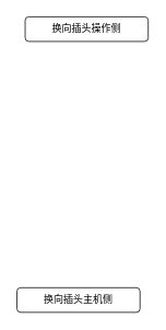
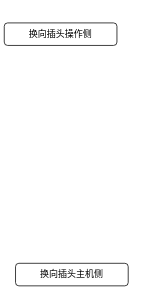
  <mxCell id="0" />
  <mxCell id="1" parent="0" />
  <mxCell id="2" value="换向插头主机侧" style="rounded=1;whiteSpace=wrap;html=1;" vertex="1" parent="1"><mxGeometry x="20" y="350" width="150" height="30" as="geometry" /></mxCell>
- <mxCell id="3" value="换向插头操作侧" style="rounded=1;whiteSpace=wrap;html=1;" vertex="1" parent="1"><mxGeometry x="30" y="20" width="150" height="30" as="geometry" /></mxCell>
+ <mxCell id="3" value="换向插头操作侧" style="rounded=1;whiteSpace=wrap;html=1;" vertex="1" parent="1"><mxGeometry x="5" y="30" width="150" height="30" as="geometry" /></mxCell>
